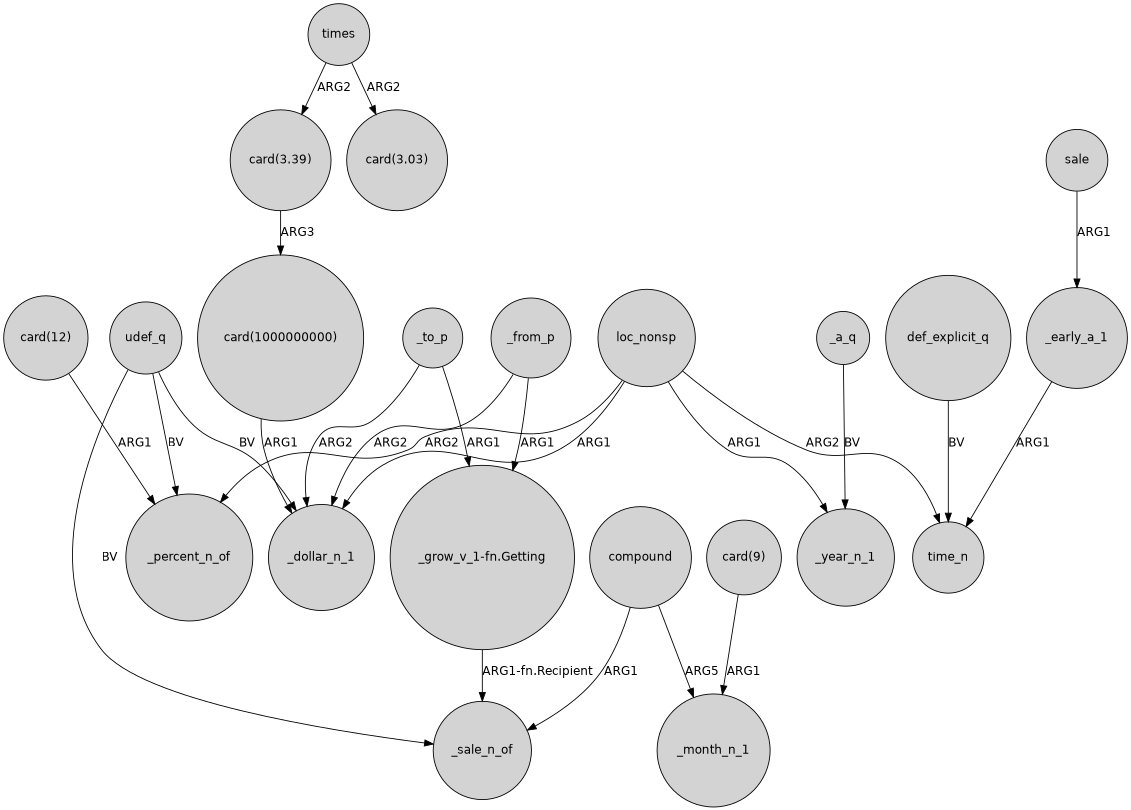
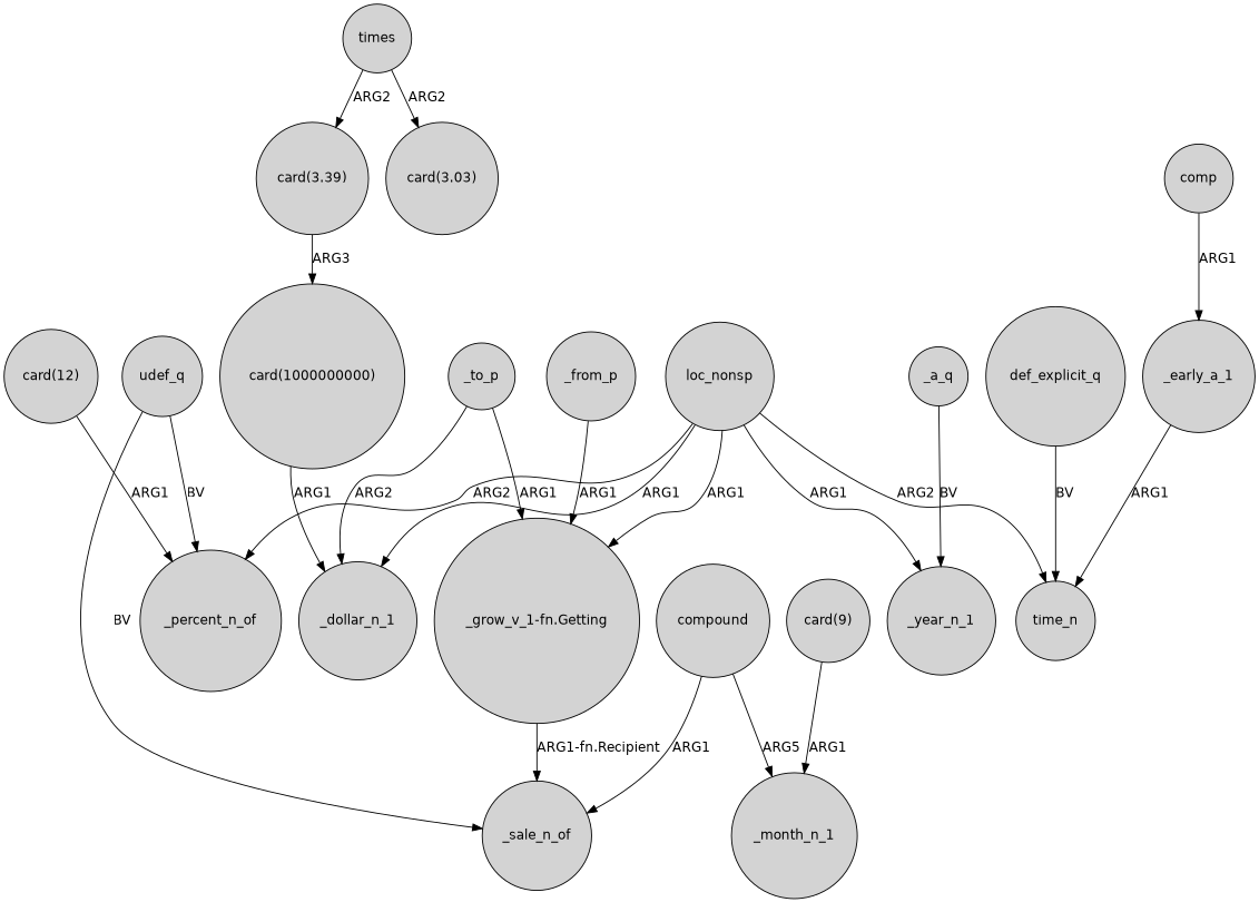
  digraph {
    fontname="DejaVu Sans"
    node [fontname="DejaVu Sans" shape=circle style=filled]
    edge [fontname="DejaVu Sans"]
    udef_q
    _dollar_n_1
    _sale_n_of
    _percent_n_of
    _early_a_1
    time_n
    "card(1000000000)"
    _to_p
    "_grow_v_1-fn.Getting"
    loc_nonsp
    _year_n_1
-   comp [label=sale]
+   comp
    _a_q
    times
    "card(3.39)"
    "card(3.03)"
    "card(12)"
    def_explicit_q
    _from_p
    "card(9)"
    _month_n_1
    compound
-   udef_q -> _dollar_n_1 [label=BV]
    udef_q -> _sale_n_of [label=BV]
    udef_q -> _percent_n_of [label=BV]
    _early_a_1 -> time_n [label=ARG1]
    "card(1000000000)" -> _dollar_n_1 [label=ARG1]
    _to_p -> _dollar_n_1 [label=ARG2]
    _to_p -> "_grow_v_1-fn.Getting" [label=ARG1]
    "_grow_v_1-fn.Getting" -> _sale_n_of [label="ARG1-fn.Recipient"]
    loc_nonsp -> _dollar_n_1 [label=ARG1]
    loc_nonsp -> _percent_n_of [label=ARG2]
    loc_nonsp -> time_n [label=ARG2]
+   loc_nonsp -> "_grow_v_1-fn.Getting" [label=ARG1]
    loc_nonsp -> _year_n_1 [label=ARG1]
    comp -> _early_a_1 [label=ARG1]
    _a_q -> _year_n_1 [label=BV]
    times -> "card(3.39)" [label=ARG2]
    times -> "card(3.03)" [label=ARG2]
    "card(3.39)" -> "card(1000000000)" [label=ARG3]
    "card(12)" -> _percent_n_of [label=ARG1]
    def_explicit_q -> time_n [label=BV]
-   _from_p -> _dollar_n_1 [label=ARG2]
    _from_p -> "_grow_v_1-fn.Getting" [label=ARG1]
    "card(9)" -> _month_n_1 [label=ARG1]
    compound -> _sale_n_of [label=ARG1]
    compound -> _month_n_1 [label=ARG5]
  }
